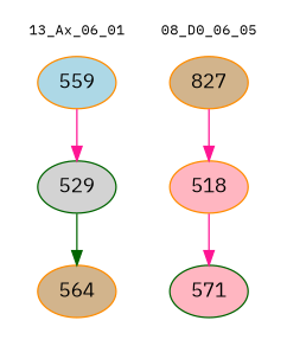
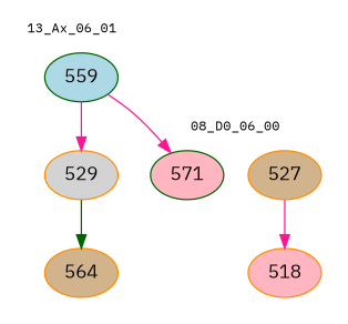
  digraph {
    fontname="IBM Plex Mono"
    node [color=darkorange fillcolor=tan fontname="IBM Plex Mono" style=filled]
    edge [color=deeppink fontname="IBM Plex Mono"]
-   n1 [fillcolor=lightblue label=559]
-   n2 [color=darkgreen fillcolor=lightgrey label=529]
+   n1 [color=darkgreen fillcolor=lightblue label=559]
+   n2 [fillcolor=lightgrey label=529]
    n3 [label=564]
-   n4 [label=827]
+   n4 [label=527]
    n5 [fillcolor=lightpink label=518]
    n6 [color=darkgreen fillcolor=lightpink label=571]
    subgraph cluster_1 {
      color=white
      fontsize=10
      label="13_Ax_06_01"
      n1
      n2
      n3
    }
    subgraph cluster_2 {
      color=white
      fontsize=10
-     label="08_D0_06_05"
+     label="08_D0_06_00"
      n4
      n5
      n6
    }
    n1 -> n2
    n2 -> n3 [color=darkgreen]
    n4 -> n5
-   n5 -> n6
+   n1 -> n6
  }
